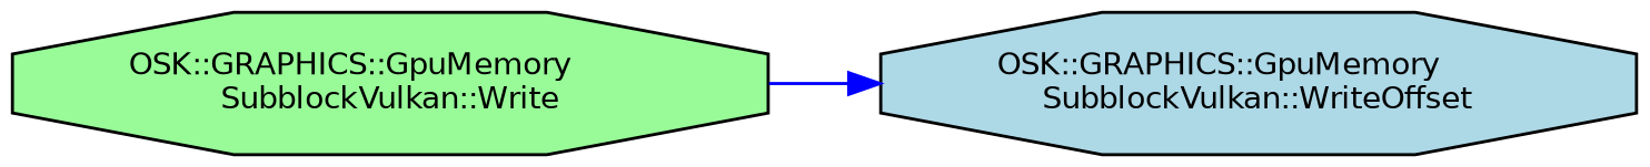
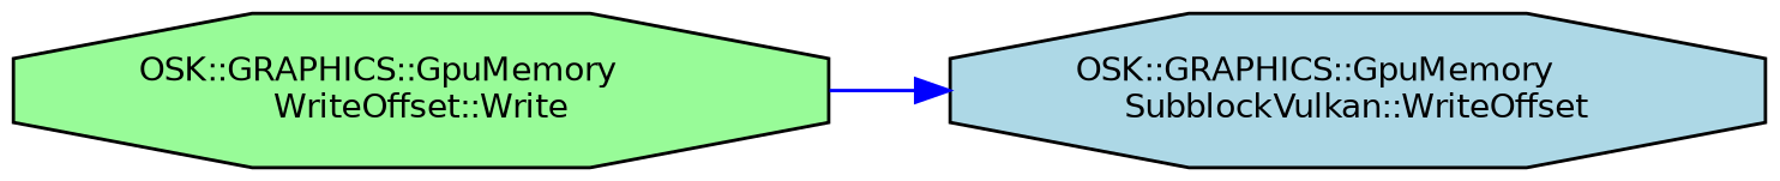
  digraph {
    rankdir=LR
    fontname="DejaVu Sans"
    node [color=black fontname="DejaVu Sans" fontsize=10 shape=octagon style=filled]
-   n1 [fillcolor=palegreen fontcolor=black height=0.2 label="OSK::GRAPHICS::GpuMemory\lSubblockVulkan::Write" width=0.4]
+   n1 [fillcolor=palegreen fontcolor=black height=0.2 label="OSK::GRAPHICS::GpuMemory\lWriteOffset::Write" width=0.4]
    n2 [fillcolor=lightblue height=0.2 label="OSK::GRAPHICS::GpuMemory\lSubblockVulkan::WriteOffset" width=0.4]
    n1 -> n2 [color=blue fontname="DejaVu Sans" fontsize=10 labelfontname=Helvetica labelfontsize=10 style=solid]
  }
